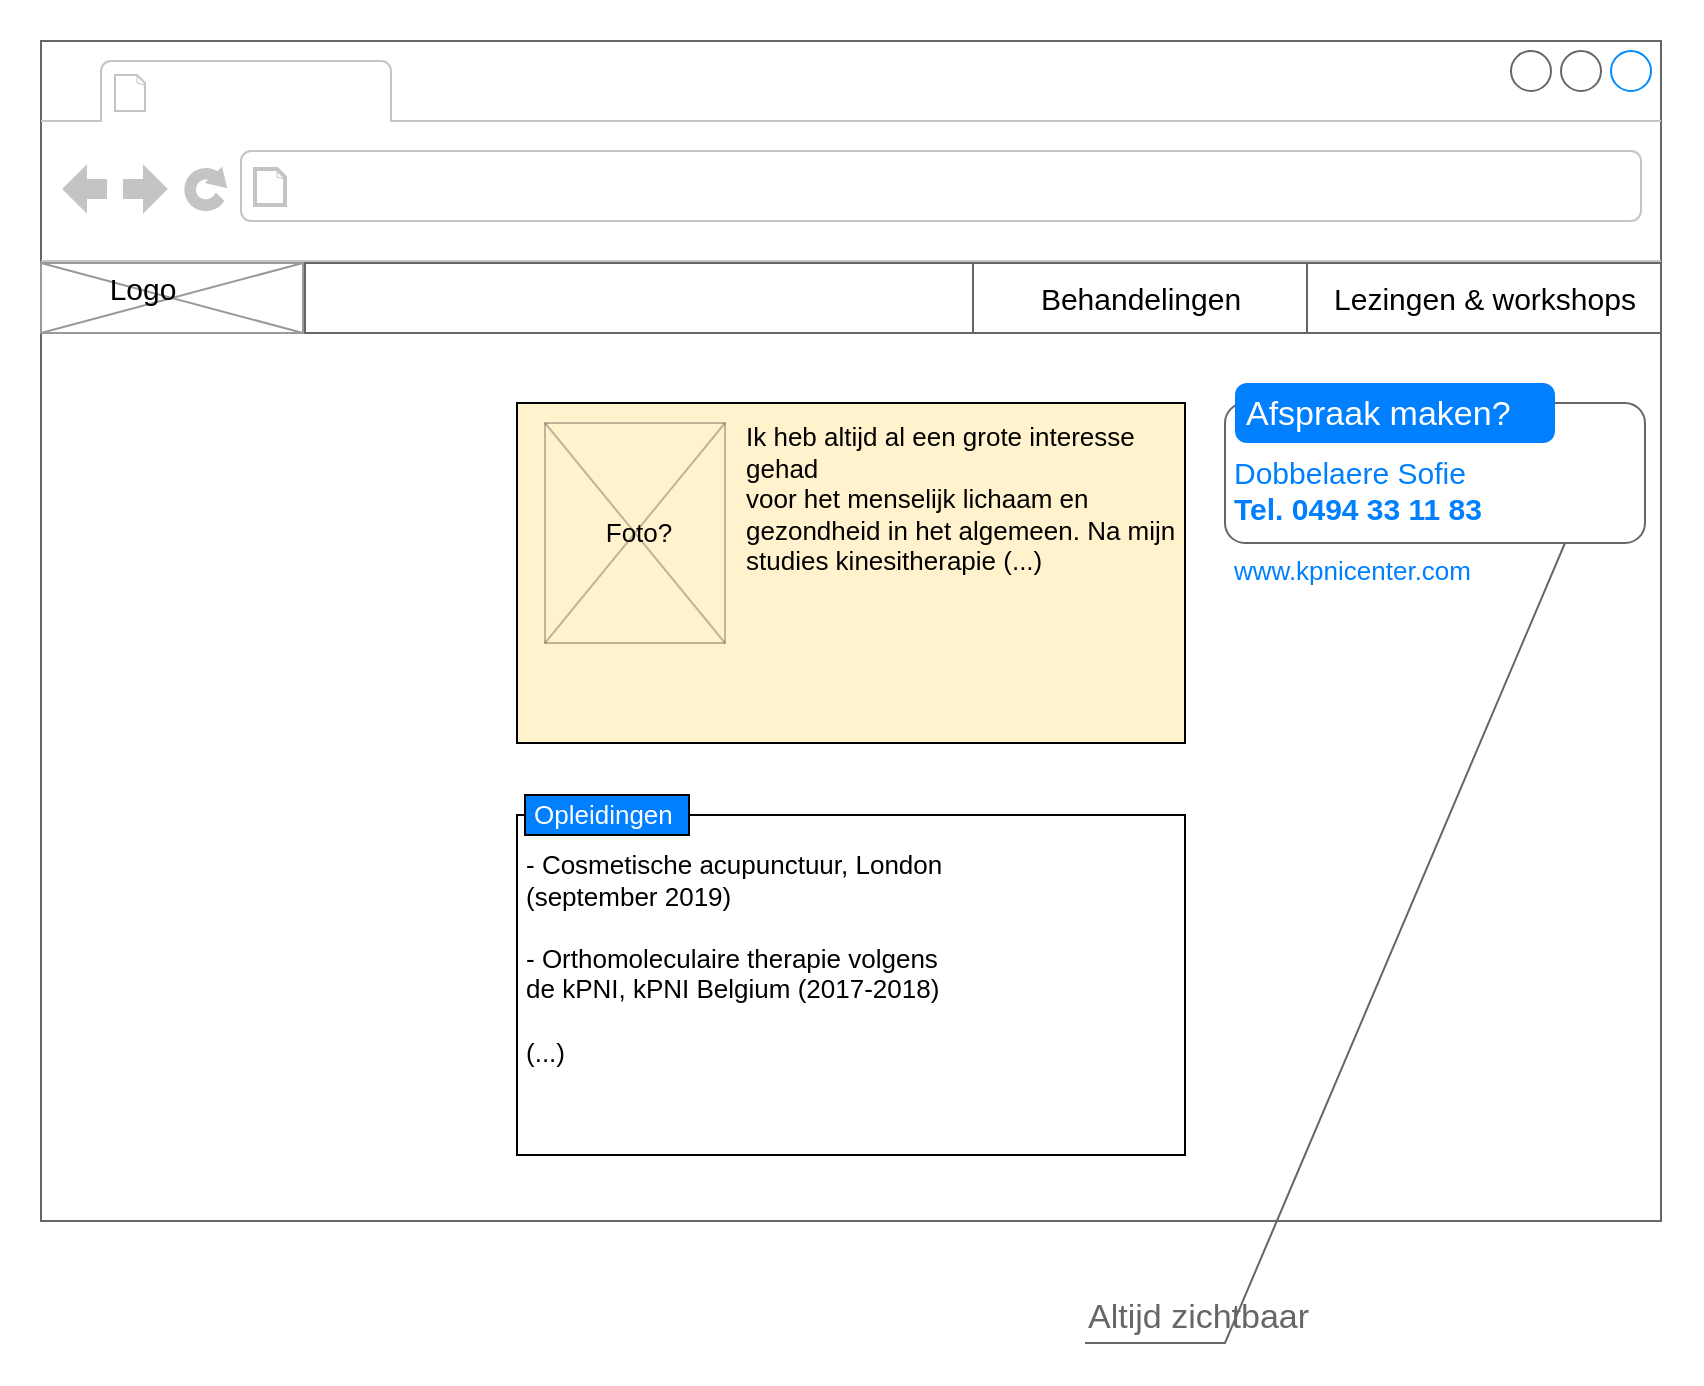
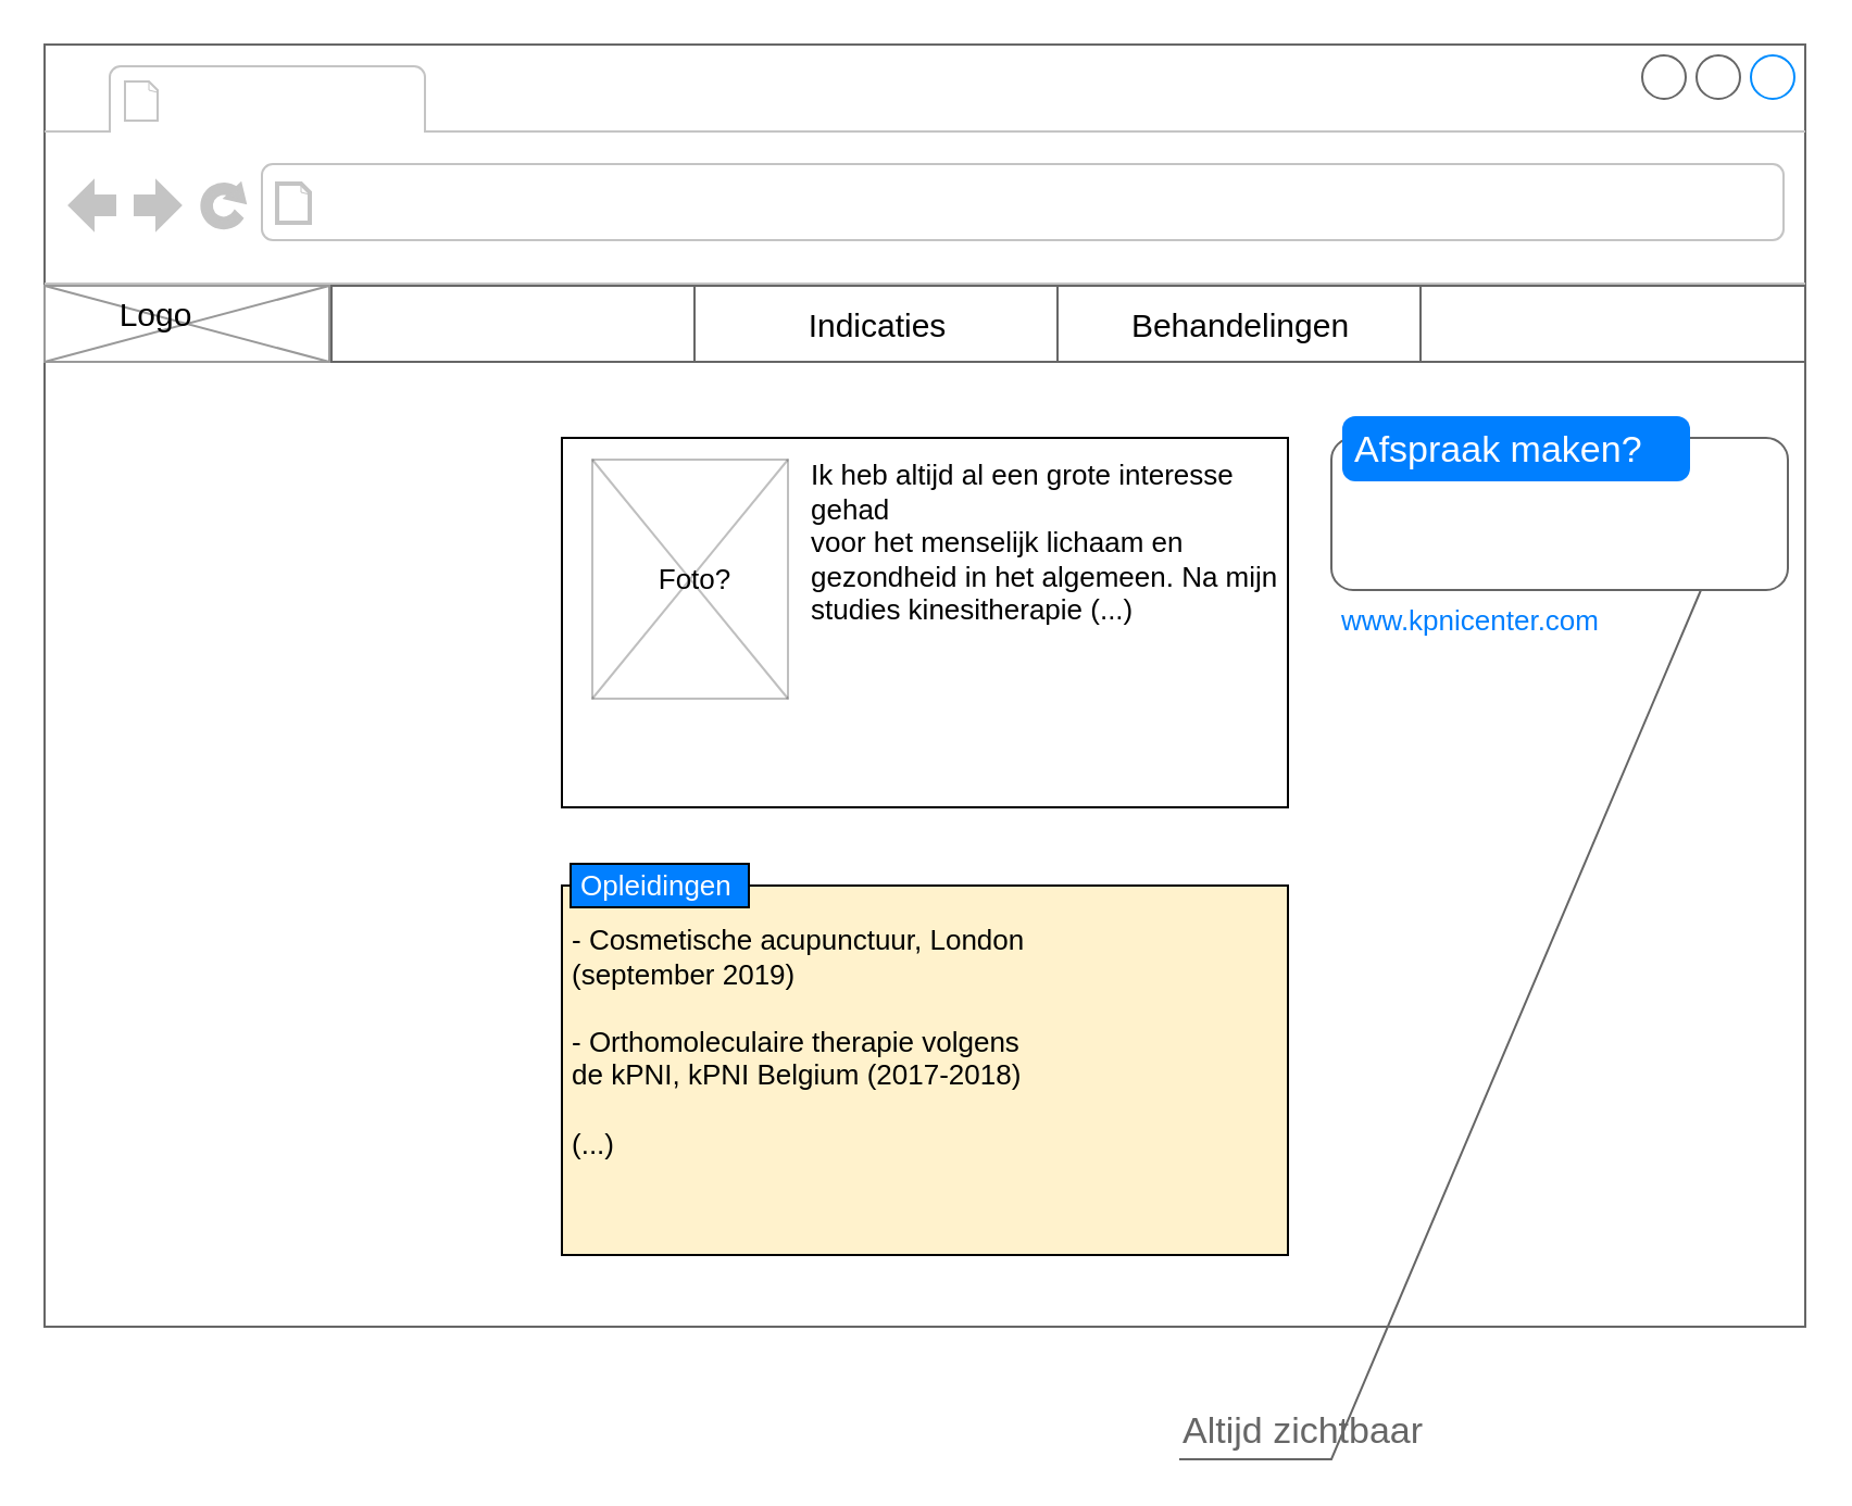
  <mxCell id="0" />
  <mxCell id="1" parent="0" />
  <mxCell id="2" value="" style="strokeWidth=1;shadow=0;dashed=0;align=center;html=1;shape=mxgraph.mockup.containers.browserWindow;rSize=0;strokeColor=#666666;strokeColor2=#008cff;strokeColor3=#c4c4c4;mainText=,;recursiveResize=0;" vertex="1" parent="1"><mxGeometry x="20" y="20" width="810" height="590" as="geometry" /></mxCell>
  <mxCell id="3" value="" style="strokeWidth=1;shadow=0;dashed=0;align=center;html=1;shape=mxgraph.mockup.text.rrect;rSize=0;strokeColor=#666666;fontSize=8;" vertex="1" parent="1"><mxGeometry x="152" y="131" width="678" height="35" as="geometry" /></mxCell>
+ <mxCell id="4" value="Indicaties" style="strokeColor=inherit;fillColor=inherit;gradientColor=inherit;strokeWidth=1;shadow=0;dashed=0;align=center;html=1;shape=mxgraph.mockup.text.rrect;rSize=0;fontSize=15;fontColor=#000000;" vertex="1" parent="3"><mxGeometry x="167" width="167" height="35" as="geometry" /></mxCell>
  <mxCell id="5" value="Behandelingen" style="strokeColor=inherit;fillColor=inherit;gradientColor=inherit;strokeWidth=1;shadow=0;dashed=0;align=center;html=1;shape=mxgraph.mockup.text.rrect;rSize=0;fontSize=15;fontColor=#000000;" vertex="1" parent="3"><mxGeometry x="334" width="167" height="35" as="geometry" /></mxCell>
- <mxCell id="6" value="Lezingen &amp;amp; workshops" style="strokeColor=inherit;fillColor=inherit;gradientColor=inherit;strokeWidth=1;shadow=0;dashed=0;align=center;html=1;shape=mxgraph.mockup.text.rrect;rSize=0;fontSize=15;fontColor=#000000;" vertex="1" parent="3"><mxGeometry x="501" width="177" height="35" as="geometry" /></mxCell>
  <mxCell id="7" value="" style="shape=mxgraph.mockup.containers.marginRect;rectMarginTop=10;strokeColor=#666666;strokeWidth=1;dashed=0;rounded=1;arcSize=5;recursiveResize=0;shadow=0;fillColor=#ffffff;" vertex="1" parent="1"><mxGeometry x="612" y="191" width="210" height="80" as="geometry" /></mxCell>
  <mxCell id="8" value="Afspraak maken?" style="shape=rect;strokeColor=none;fillColor=#007FFF;strokeWidth=1;dashed=0;rounded=1;arcSize=20;fontColor=#ffffff;fontSize=17;spacing=2;spacingTop=-2;align=left;autosize=1;spacingLeft=4;resizeWidth=0;resizeHeight=0;perimeter=none;" vertex="1" parent="7"><mxGeometry x="5" width="160" height="30" as="geometry" /></mxCell>
- <mxCell id="9" value="&lt;span style=&quot;font-weight: normal&quot;&gt;Dobbelaere Sofie&lt;/span&gt;&lt;br&gt;Tel. 0494 33 11 83" style="text;html=1;align=left;verticalAlign=middle;resizable=0;points=[];autosize=1;fontSize=15;fontColor=#007FFF;fontStyle=1" vertex="1" parent="7"><mxGeometry x="3" y="34" width="140" height="40" as="geometry" /></mxCell>
  <mxCell id="10" value="" style="group" vertex="1" connectable="0" parent="1"><mxGeometry x="20" y="131" width="131" height="35" as="geometry" /></mxCell>
  <mxCell id="11" value="" style="verticalLabelPosition=bottom;shadow=0;dashed=0;align=center;html=1;verticalAlign=top;strokeWidth=1;shape=mxgraph.mockup.graphics.simpleIcon;strokeColor=#999999;fillColor=#ffffff;fontSize=15;" vertex="1" parent="10"><mxGeometry width="131" height="35" as="geometry" /></mxCell>
  <mxCell id="12" value="Logo" style="text;html=1;align=center;verticalAlign=middle;resizable=0;points=[];autosize=1;fontSize=15;" vertex="1" parent="10"><mxGeometry x="25.5" y="2.5" width="50" height="20" as="geometry" /></mxCell>
  <mxCell id="13" value="Altijd zichtbaar" style="strokeWidth=1;shadow=0;dashed=0;align=center;html=1;shape=mxgraph.mockup.text.callout;linkText=;textSize=17;textColor=#666666;callDir=SW;callStyle=line;fontSize=17;fontColor=#666666;align=left;verticalAlign=bottom;strokeColor=#666666;fillColor=#ffffff;labelBorderColor=none;" vertex="1" parent="1"><mxGeometry x="542" y="271" width="240" height="400" as="geometry" /></mxCell>
- <mxCell id="14" value="Ik heb altijd al een grote interesse gehad&lt;br style=&quot;font-size: 13px;&quot;&gt;voor het menselijk lichaam en gezondheid in het algemeen. Na mijn studies kinesitherapie (...)" style="rounded=0;whiteSpace=wrap;shadow=0;glass=0;comic=0;strokeColor=#000000;fillColor=#fff2cc;fontSize=13;fontColor=#000000;align=left;verticalAlign=top;labelPosition=center;verticalLabelPosition=middle;textDirection=ltr;html=1;spacing=5;spacingLeft=110;" vertex="1" parent="1"><mxGeometry x="258" y="201" width="334" height="170" as="geometry" /></mxCell>
- <mxCell id="15" value="- Cosmetische acupunctuur, London&lt;br style=&quot;font-size: 13px&quot;&gt;(september 2019)&lt;br style=&quot;font-size: 13px&quot;&gt;&lt;br style=&quot;font-size: 13px&quot;&gt;-&amp;nbsp;Orthomoleculaire therapie volgens&lt;br style=&quot;font-size: 13px&quot;&gt;de kPNI, kPNI Belgium (2017-2018)&lt;br style=&quot;font-size: 13px&quot;&gt;&lt;br style=&quot;font-size: 13px&quot;&gt;(...)" style="rounded=0;whiteSpace=wrap;shadow=0;glass=0;comic=0;strokeColor=#000000;fillColor=#ffffff;fontSize=13;fontColor=#000000;align=left;verticalAlign=top;labelPosition=center;verticalLabelPosition=middle;textDirection=ltr;html=1;spacing=5;spacingTop=8;" vertex="1" parent="1"><mxGeometry x="258" y="407" width="334" height="170" as="geometry" /></mxCell>
+ <mxCell id="14" value="Ik heb altijd al een grote interesse gehad&lt;br style=&quot;font-size: 13px;&quot;&gt;voor het menselijk lichaam en gezondheid in het algemeen. Na mijn studies kinesitherapie (...)" style="rounded=0;whiteSpace=wrap;shadow=0;glass=0;comic=0;strokeColor=#000000;fillColor=#ffffff;fontSize=13;fontColor=#000000;align=left;verticalAlign=top;labelPosition=center;verticalLabelPosition=middle;textDirection=ltr;html=1;spacing=5;spacingLeft=110;" vertex="1" parent="1"><mxGeometry x="258" y="201" width="334" height="170" as="geometry" /></mxCell>
+ <mxCell id="15" value="- Cosmetische acupunctuur, London&lt;br style=&quot;font-size: 13px&quot;&gt;(september 2019)&lt;br style=&quot;font-size: 13px&quot;&gt;&lt;br style=&quot;font-size: 13px&quot;&gt;-&amp;nbsp;Orthomoleculaire therapie volgens&lt;br style=&quot;font-size: 13px&quot;&gt;de kPNI, kPNI Belgium (2017-2018)&lt;br style=&quot;font-size: 13px&quot;&gt;&lt;br style=&quot;font-size: 13px&quot;&gt;(...)" style="rounded=0;whiteSpace=wrap;shadow=0;glass=0;comic=0;strokeColor=#000000;fillColor=#fff2cc;fontSize=13;fontColor=#000000;align=left;verticalAlign=top;labelPosition=center;verticalLabelPosition=middle;textDirection=ltr;html=1;spacing=5;spacingTop=8;" vertex="1" parent="1"><mxGeometry x="258" y="407" width="334" height="170" as="geometry" /></mxCell>
  <mxCell id="16" value="Opleidingen" style="rounded=0;whiteSpace=wrap;html=1;shadow=0;glass=0;comic=0;strokeColor=#000000;fillColor=#007FFF;fontSize=13;fontColor=#FFFFFF;align=left;spacing=5;" vertex="1" parent="1"><mxGeometry x="262" y="397" width="82" height="20" as="geometry" /></mxCell>
  <mxCell id="17" value="www.kpnicenter.com" style="rounded=0;whiteSpace=wrap;shadow=0;glass=0;comic=0;strokeColor=none;fillColor=none;fontSize=13;fontColor=#007FFF;align=left;html=1;spacing=5;" vertex="1" parent="1"><mxGeometry x="612" y="270" width="210" height="30" as="geometry" /></mxCell>
  <mxCell id="18" value="" style="verticalLabelPosition=bottom;shadow=0;dashed=0;align=center;html=1;verticalAlign=top;strokeWidth=1;shape=mxgraph.mockup.graphics.simpleIcon;strokeColor=#000000;rounded=0;glass=0;comic=0;labelBackgroundColor=none;fillColor=none;fontSize=13;fontColor=#FFFFFF;opacity=25;" vertex="1" parent="1"><mxGeometry x="272" y="211" width="90" height="110" as="geometry" /></mxCell>
  <mxCell id="19" value="Foto?" style="text;html=1;align=center;verticalAlign=middle;resizable=0;points=[];autosize=1;fontSize=13;fontColor=#000000;" vertex="1" parent="1"><mxGeometry x="294" y="256" width="50" height="20" as="geometry" /></mxCell>
